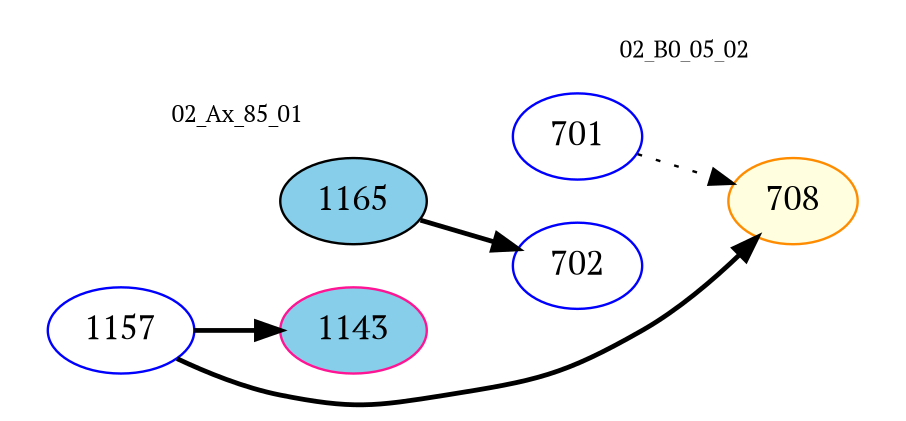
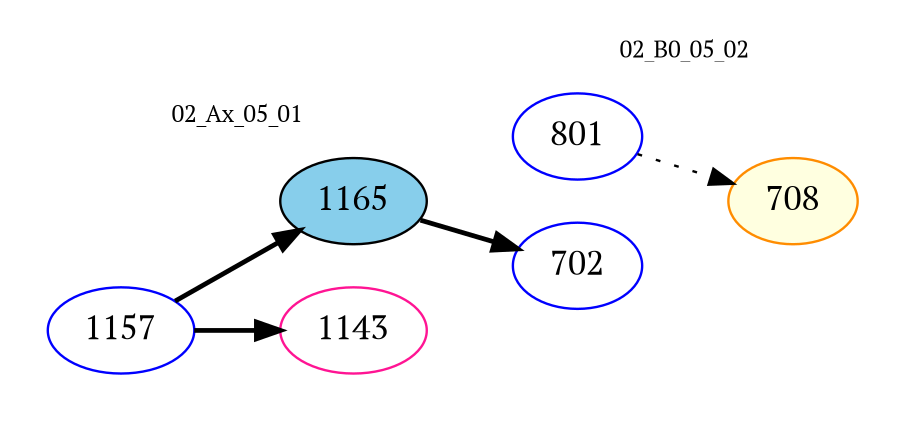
  digraph {
    fontname="PT Serif"
    rankdir=LR
    node [color=blue fillcolor=white fontname="PT Serif" style=filled]
    edge [color=black fontname="PT Serif" style=bold]
    n1 [label=1157]
-   n2 [color=deeppink fillcolor=skyblue label=1143]
+   n2 [color=deeppink label=1143]
    n3 [color=black fillcolor=skyblue label=1165]
-   n4 [label=701]
+   n4 [label=801]
    n5 [label=702]
    n6 [color=darkorange fillcolor=lightyellow label=708]
    subgraph cluster_1 {
      color=white
      fontsize=10
-     label="02_Ax_85_01"
+     label="02_Ax_05_01"
      n1
      n2
      n3
    }
    subgraph cluster_2 {
      color=white
      fontsize=10
      label="02_B0_05_02"
      n4
      n5
      n6
    }
    n1 -> n2
-   n1 -> n6
+   n1 -> n3
    n3 -> n5
    n4 -> n6 [style=dotted]
  }
